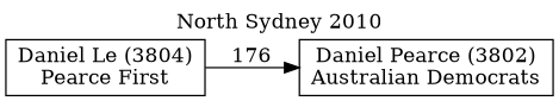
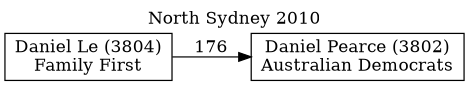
  digraph {
    label="North Sydney 2010"
    labelloc=t
    mclimit=10
    rankdir=LR
    node [shape=box]
    n1 [label="Daniel Pearce (3802)\nAustralian Democrats"]
-   n2 [label="Daniel Le (3804)\nPearce First"]
+   n2 [label="Daniel Le (3804)\nFamily First"]
    n2 -> n1 [label=176]
  }
